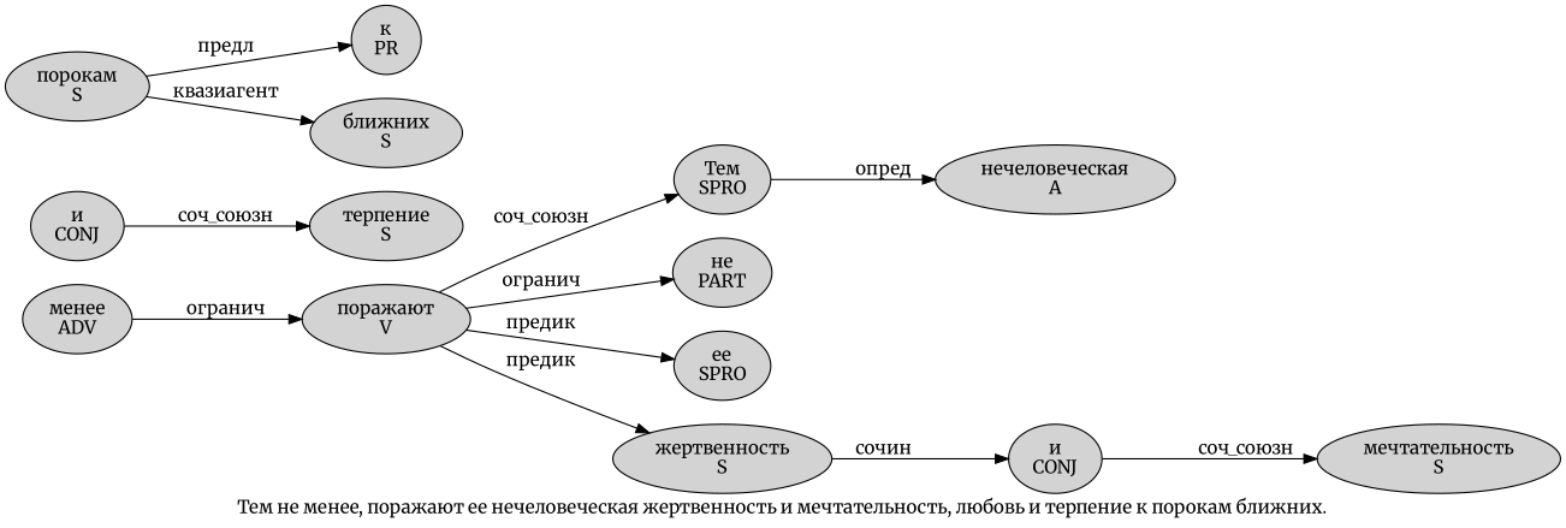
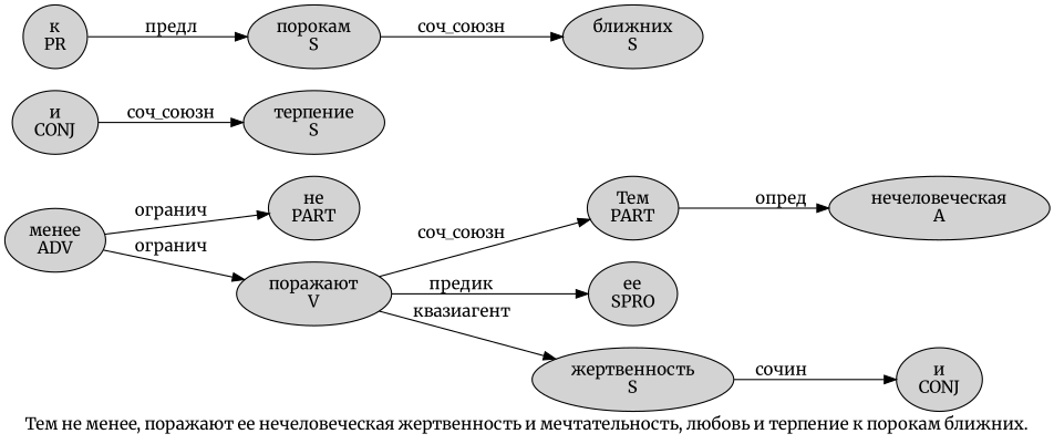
  digraph {
    fontname=Merriweather
    label="Тем не менее, поражают ее нечеловеческая жертвенность и мечтательность, любовь и терпение к порокам ближних."
    rankdir=LR
    node [fillcolor=lightgray fontname=Merriweather penwidth=1 shape=ellipse style=filled]
    edge [fontname=Merriweather]
-   n1 [label="Тем\nSPRO"]
+   n1 [label="Тем\nPART"]
    n2 [label="нечеловеческая\nA"]
    n3 [label="не\nPART"]
    n4 [label="менее\nADV"]
    n5 [label="поражают\nV"]
    n6 [label="ее\nSPRO"]
    n7 [label="жертвенность\nS"]
    n8 [label="и\nCONJ"]
-   n9 [label="мечтательность\nS"]
    n10 [label="и\nCONJ"]
    n11 [label="терпение\nS"]
    n12 [label="к\nPR"]
    n13 [label="порокам\nS"]
    n14 [label="ближних\nS"]
    n1 -> n2 [label="опред"]
-   n5 -> n3 [label="огранич"]
+   n4 -> n3 [label="огранич"]
    n4 -> n5 [label="огранич"]
    n5 -> n1 [label="соч_союзн"]
    n5 -> n6 [label="предик"]
-   n5 -> n7 [label="предик"]
+   n5 -> n7 [label="квазиагент"]
    n7 -> n8 [label="сочин"]
-   n8 -> n9 [label="соч_союзн"]
    n10 -> n11 [label="соч_союзн"]
-   n13 -> n12 [label="предл"]
-   n13 -> n14 [label="квазиагент"]
+   n12 -> n13 [label="предл"]
+   n13 -> n14 [label="соч_союзн"]
  }
